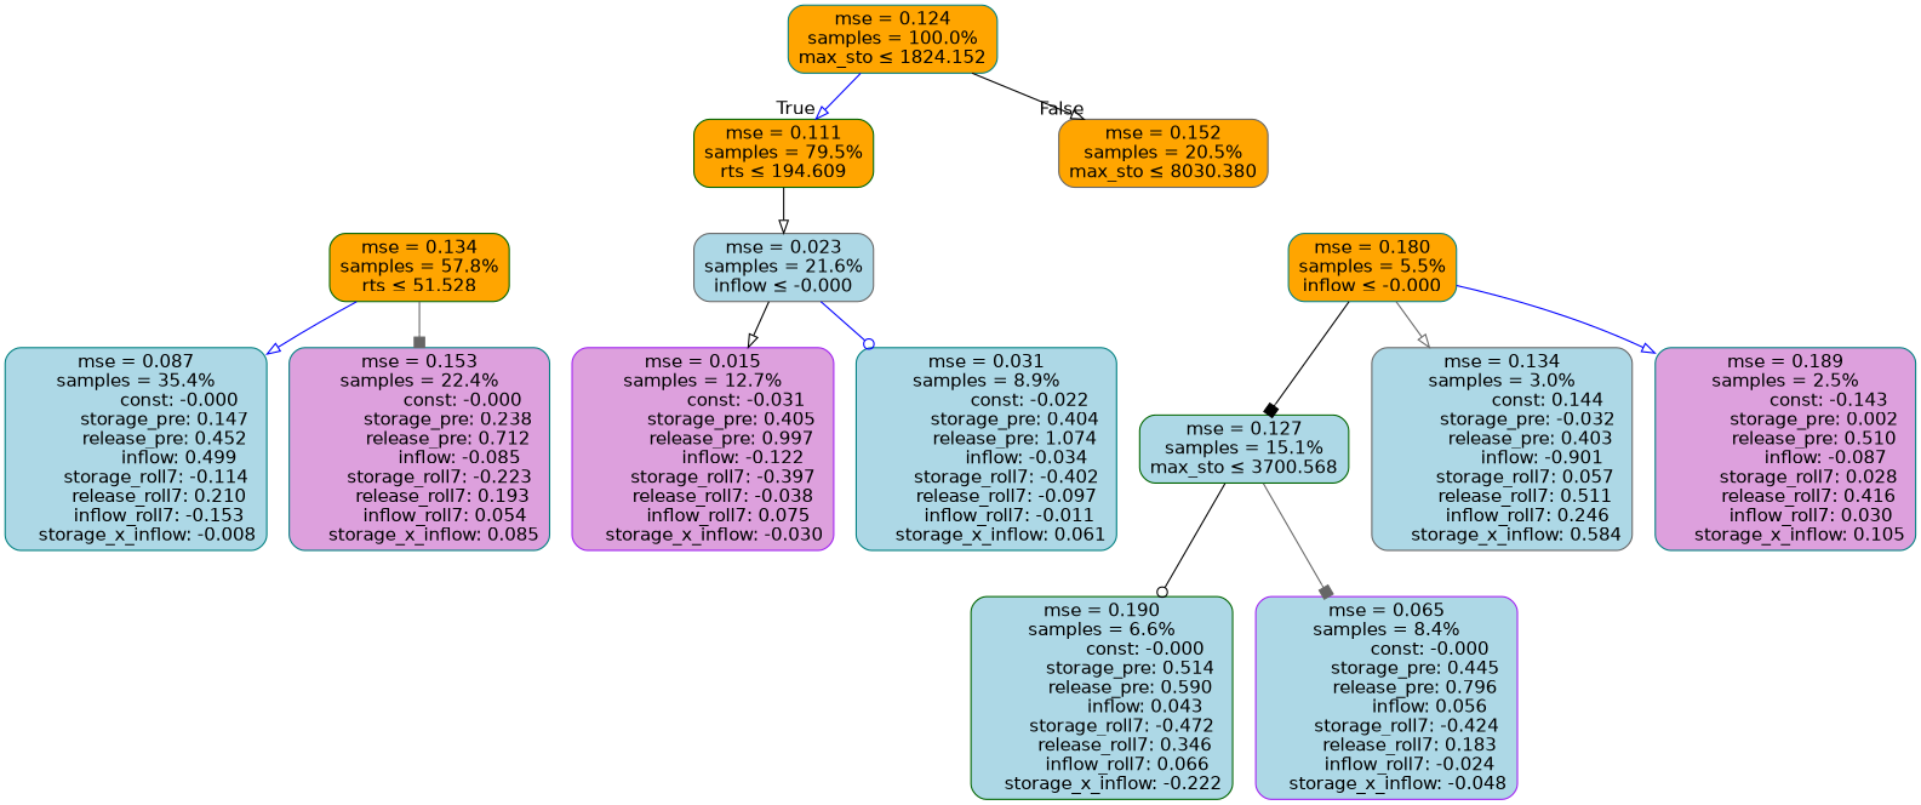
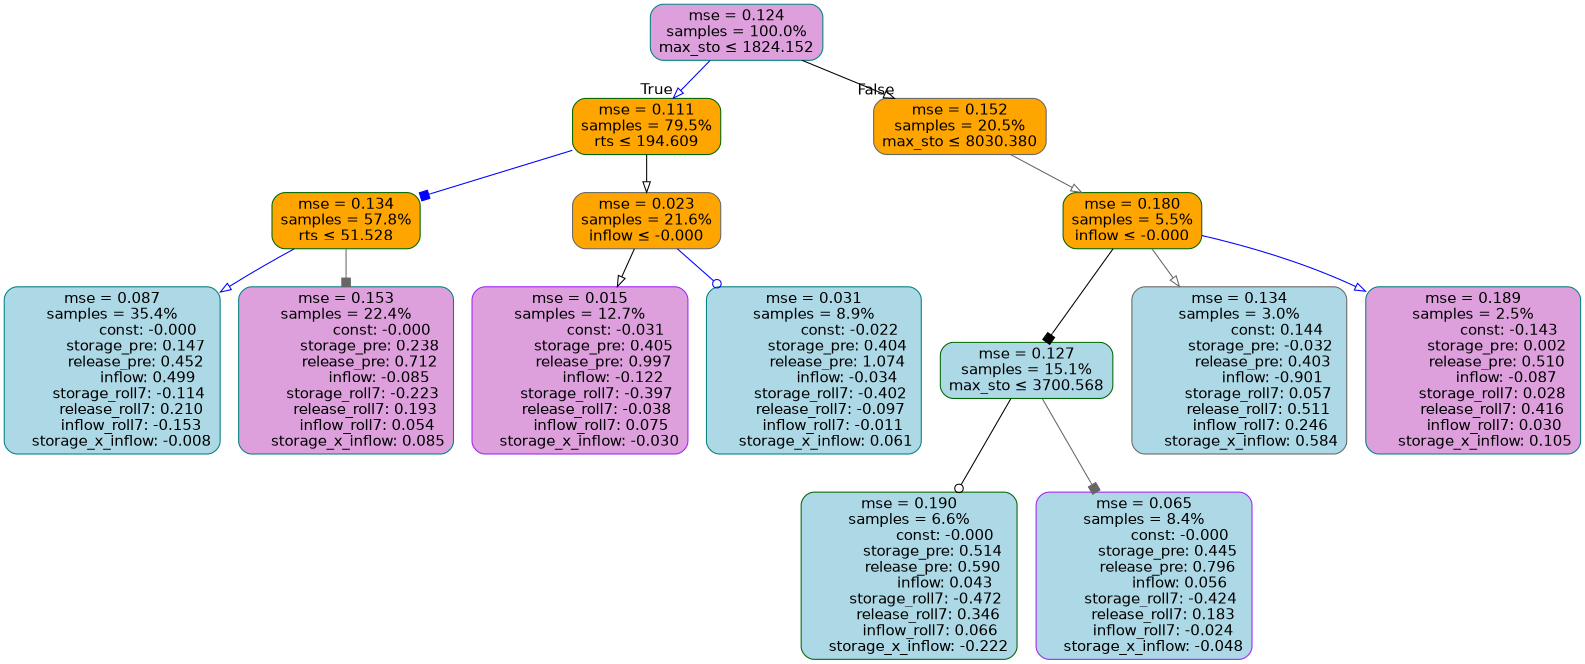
  digraph {
    node [color=teal fillcolor=lightblue fontname=helvetica shape=rectangle style="filled, rounded"]
    edge [arrowhead=onormal color=blue fontname=helvetica]
-   n1 [fillcolor=orange label="mse = 0.124\nsamples = 100.0%\nmax_sto &le; 1824.152"]
+   n1 [fillcolor=plum label="mse = 0.124\nsamples = 100.0%\nmax_sto &le; 1824.152"]
    n2 [color=darkgreen fillcolor=orange label="mse = 0.111\nsamples = 79.5%\nrts &le; 194.609"]
    n3 [color=gray40 fillcolor=orange label="mse = 0.152\nsamples = 20.5%\nmax_sto &le; 8030.380"]
    n4 [color=darkgreen fillcolor=orange label="mse = 0.134\nsamples = 57.8%\nrts &le; 51.528"]
-   n5 [color=gray40 label="mse = 0.023\nsamples = 21.6%\ninflow &le; -0.000"]
-   n6 [fillcolor=orange label="mse = 0.180\nsamples = 5.5%\ninflow &le; -0.000"]
+   n5 [color=gray40 fillcolor=orange label="mse = 0.023\nsamples = 21.6%\ninflow &le; -0.000"]
+   n6 [color=darkgreen fillcolor=orange label="mse = 0.180\nsamples = 5.5%\ninflow &le; -0.000"]
    n7 [label="mse = 0.087\nsamples = 35.4%\n               const: -0.000\n          storage_pre: 0.147\n          release_pre: 0.452\n               inflow: 0.499\n       storage_roll7: -0.114\n        release_roll7: 0.210\n        inflow_roll7: -0.153\n    storage_x_inflow: -0.008"]
    n8 [fillcolor=plum label="mse = 0.153\nsamples = 22.4%\n               const: -0.000\n          storage_pre: 0.238\n          release_pre: 0.712\n              inflow: -0.085\n       storage_roll7: -0.223\n        release_roll7: 0.193\n         inflow_roll7: 0.054\n     storage_x_inflow: 0.085"]
    n9 [color=purple fillcolor=plum label="mse = 0.015\nsamples = 12.7%\n               const: -0.031\n          storage_pre: 0.405\n          release_pre: 0.997\n              inflow: -0.122\n       storage_roll7: -0.397\n       release_roll7: -0.038\n         inflow_roll7: 0.075\n    storage_x_inflow: -0.030"]
    n10 [label="mse = 0.031\nsamples = 8.9%\n               const: -0.022\n          storage_pre: 0.404\n          release_pre: 1.074\n              inflow: -0.034\n       storage_roll7: -0.402\n       release_roll7: -0.097\n        inflow_roll7: -0.011\n     storage_x_inflow: 0.061"]
    n11 [color=darkgreen label="mse = 0.127\nsamples = 15.1%\nmax_sto &le; 3700.568"]
    n12 [color=darkgreen label="mse = 0.190\nsamples = 6.6%\n               const: -0.000\n          storage_pre: 0.514\n          release_pre: 0.590\n               inflow: 0.043\n       storage_roll7: -0.472\n        release_roll7: 0.346\n         inflow_roll7: 0.066\n    storage_x_inflow: -0.222"]
    n13 [color=purple label="mse = 0.065\nsamples = 8.4%\n               const: -0.000\n          storage_pre: 0.445\n          release_pre: 0.796\n               inflow: 0.056\n       storage_roll7: -0.424\n        release_roll7: 0.183\n        inflow_roll7: -0.024\n    storage_x_inflow: -0.048"]
    n14 [color=gray40 label="mse = 0.134\nsamples = 3.0%\n                const: 0.144\n         storage_pre: -0.032\n          release_pre: 0.403\n              inflow: -0.901\n        storage_roll7: 0.057\n        release_roll7: 0.511\n         inflow_roll7: 0.246\n     storage_x_inflow: 0.584"]
    n15 [fillcolor=plum label="mse = 0.189\nsamples = 2.5%\n               const: -0.143\n          storage_pre: 0.002\n          release_pre: 0.510\n              inflow: -0.087\n        storage_roll7: 0.028\n        release_roll7: 0.416\n         inflow_roll7: 0.030\n     storage_x_inflow: 0.105"]
    n1 -> n2 [headlabel=True labelangle=45 labeldistance=2.5]
    n1 -> n3 [color=black headlabel=False labelangle=-45 labeldistance=2.5]
+   n2 -> n4 [arrowhead=box]
    n2 -> n5 [color=black]
+   n3 -> n6 [color=gray40]
    n4 -> n7
    n4 -> n8 [arrowhead=box color=gray40]
    n5 -> n9 [color=black]
    n5 -> n10 [arrowhead=odot]
    n6 -> n11 [arrowhead=box color=black]
    n6 -> n14 [color=gray40]
    n6 -> n15
    n11 -> n12 [arrowhead=odot color=black]
    n11 -> n13 [arrowhead=box color=gray40]
  }
